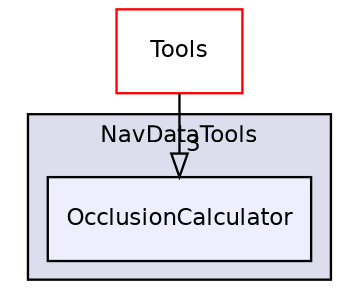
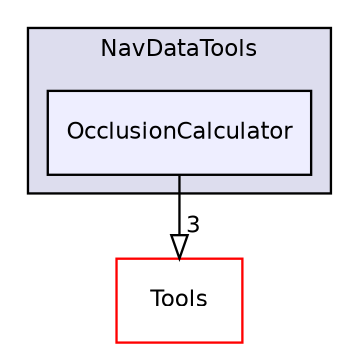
  digraph {
    compound=true
    node [fontname=Helvetica fontsize=10 shape=box style=filled]
    n1 [fillcolor="#eeeeff" label=OcclusionCalculator pencolor=black]
    n2 [color=red fillcolor=white label=Tools]
    subgraph cluster_1 {
      bgcolor="#ddddee"
      fontname=Helvetica
      fontsize=10
      label=NavDataTools
      pencolor=black
      n1
    }
-   n2 -> n1 [headlabel=3 labeldistance=1.5 labelfontname=Helvetica labelfontsize=10 arrowhead=onormal]
+   n1 -> n2 [headlabel=3 labeldistance=1.5 labelfontname=Helvetica labelfontsize=10 arrowhead=onormal]
  }
